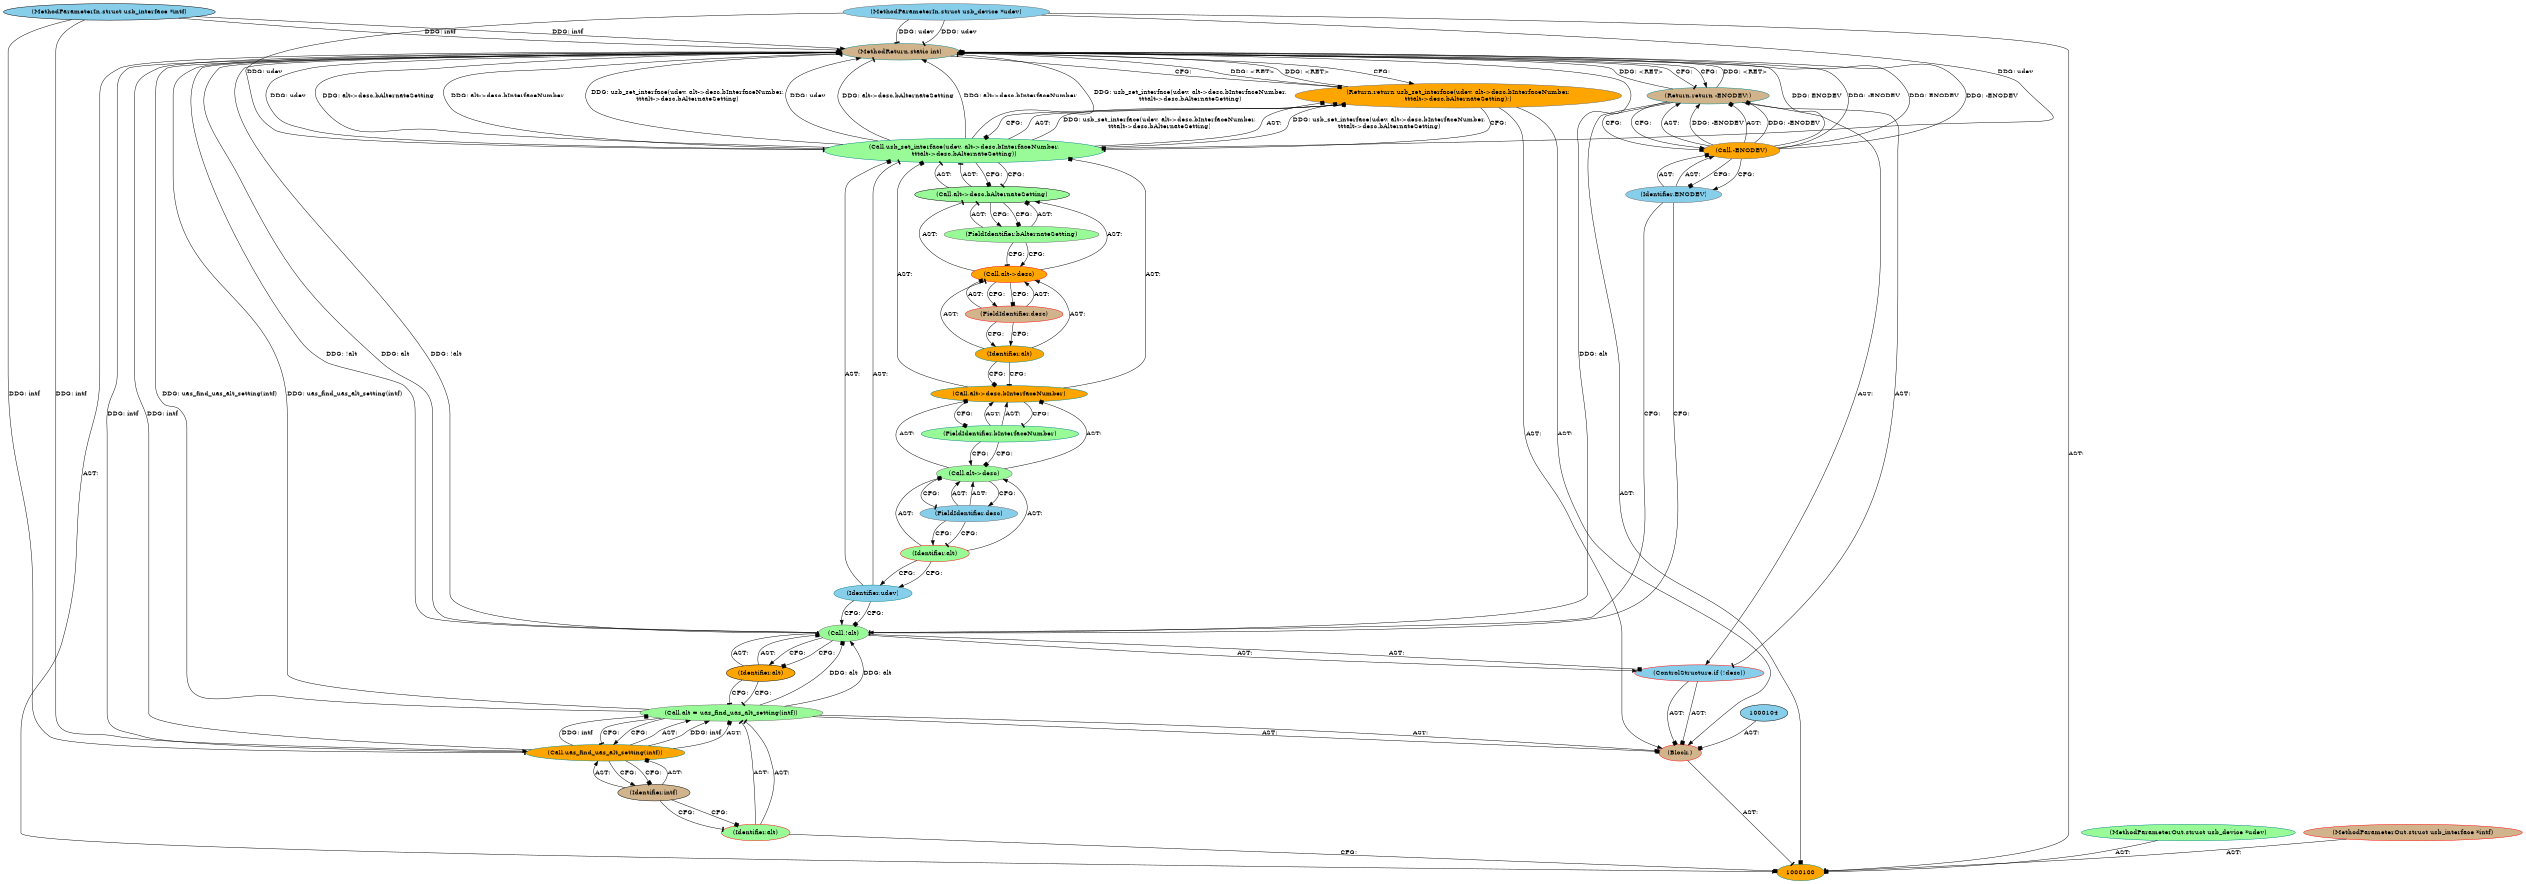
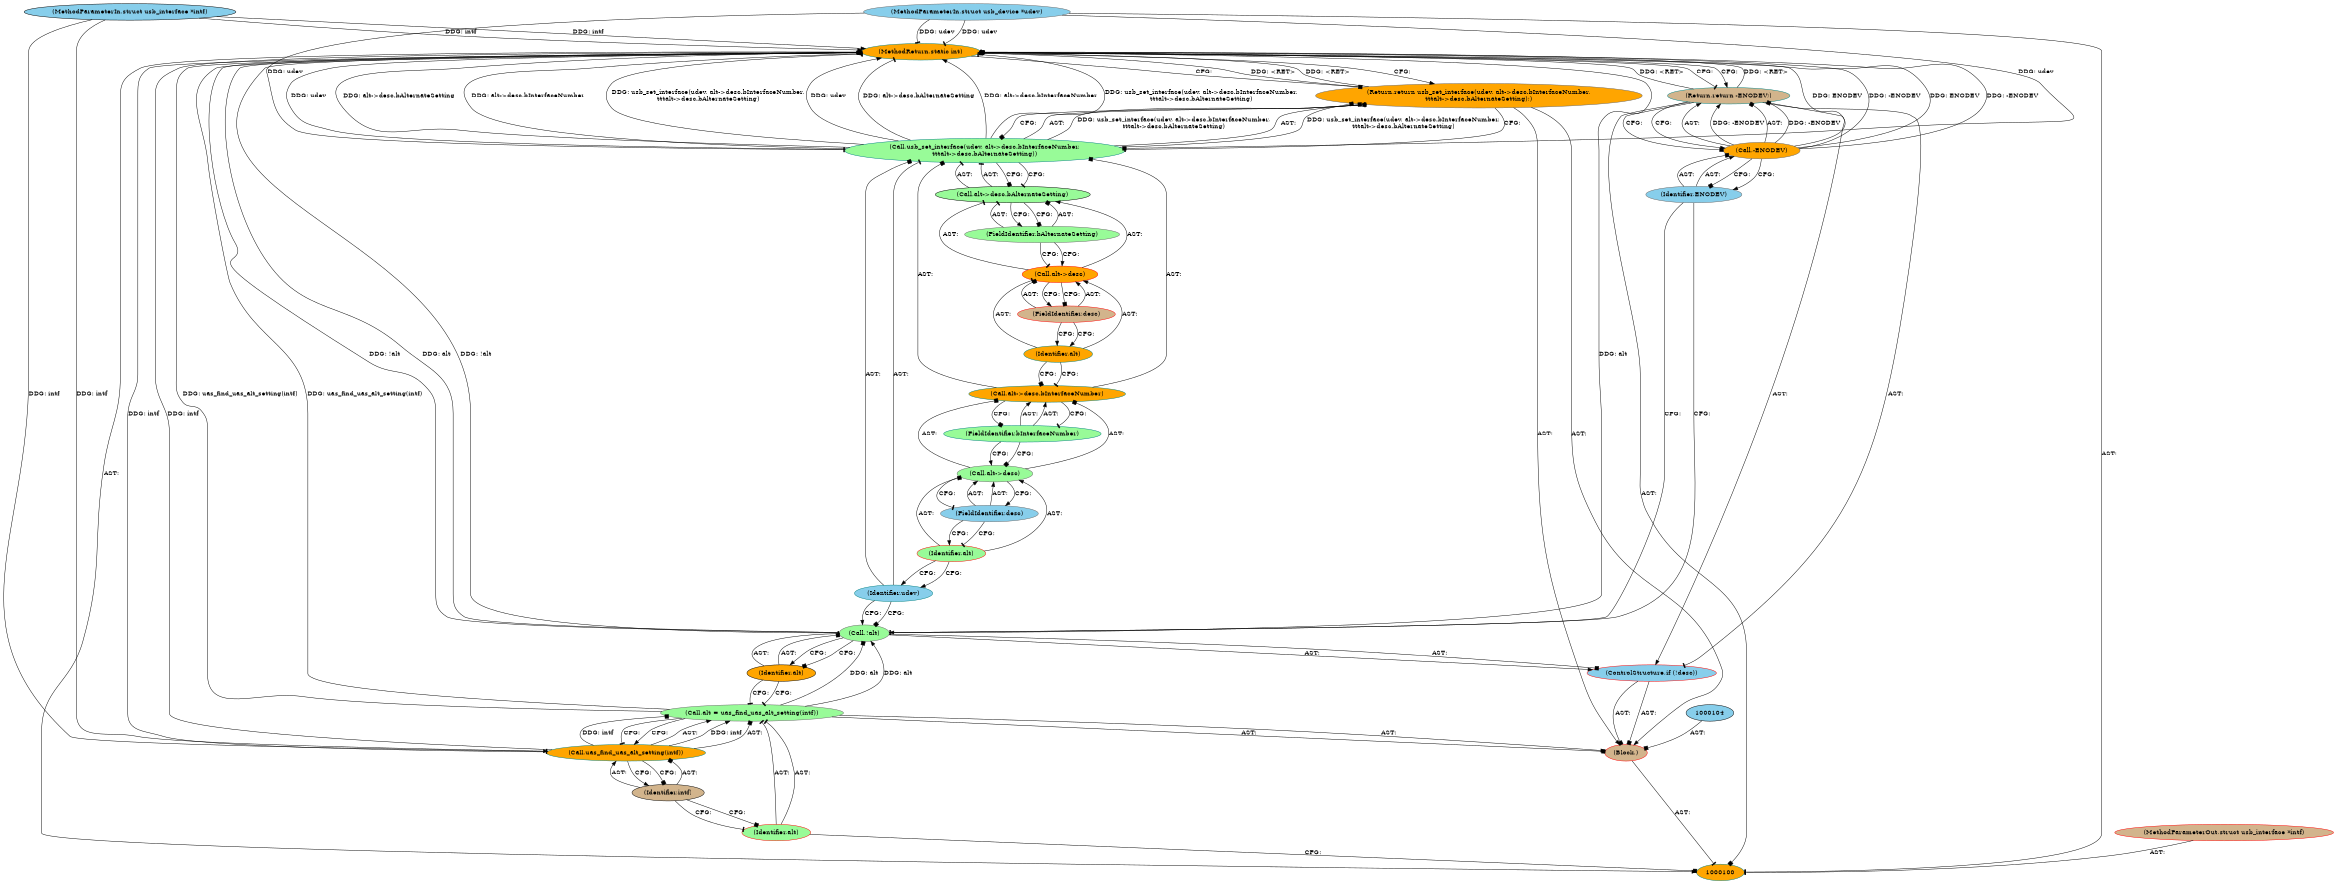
  digraph {
    node [color=teal fillcolor=palegreen style=filled]
    edge [arrowhead=box]
-   n1 [fillcolor=tan label="(MethodReturn,static int)"]
+   n1 [fillcolor=orange label="(MethodReturn,static int)"]
    n2 [color=gray40 fillcolor=orange label="(Return,return usb_set_interface(udev, alt->desc.bInterfaceNumber,\n\t\t\talt->desc.bAlternateSetting);)"]
    n3 [fillcolor=tan label="(Return,return -ENODEV;)"]
    1000100 [fillcolor=orange]
    n5 [label="(Call,usb_set_interface(udev, alt->desc.bInterfaceNumber,\n\t\t\talt->desc.bAlternateSetting))"]
    n6 [color=red fillcolor=tan label="(Block,)"]
    n7 [color=red fillcolor=skyblue label="(ControlStructure,if (!desc))"]
    n8 [color=gray40 fillcolor=orange label="(Call,-ENODEV)"]
    n9 [color=gray40 fillcolor=skyblue label="(MethodParameterIn,struct usb_device *udev)"]
    n10 [color=black label="(Call,alt->desc.bAlternateSetting)"]
-   n11 [label="(MethodParameterOut,struct usb_device *udev)"]
    n12 [fillcolor=skyblue label="(Identifier,udev)"]
    n13 [color=gray40 label="(Call,!alt)"]
    n14 [color=black fillcolor=orange label="(Identifier,alt)"]
    n15 [fillcolor=orange label="(Call,alt->desc.bInterfaceNumber)"]
    n16 [label="(FieldIdentifier,bInterfaceNumber)"]
    n17 [color=gray40 label="(Call,alt->desc)"]
    n18 [color=gray40 fillcolor=skyblue label="(FieldIdentifier,desc)"]
    n19 [color=red label="(Identifier,alt)"]
    n20 [color=gray40 label="(FieldIdentifier,bAlternateSetting)"]
    n21 [color=red fillcolor=orange label="(Call,alt->desc)"]
    n22 [color=red fillcolor=tan label="(FieldIdentifier,desc)"]
    n23 [fillcolor=orange label="(Identifier,alt)"]
    n24 [color=black fillcolor=skyblue label="(MethodParameterIn,struct usb_interface *intf)"]
    n25 [fillcolor=orange label="(Call,uas_find_uas_alt_setting(intf))"]
    n26 [color=gray40 label="(Call,alt = uas_find_uas_alt_setting(intf))"]
    n27 [color=black fillcolor=tan label="(Identifier,intf)"]
    n28 [color=red fillcolor=tan label="(MethodParameterOut,struct usb_interface *intf)"]
    n29 [color=red label="(Identifier,alt)"]
    n30 [color=gray40 fillcolor=skyblue label="(Identifier,ENODEV)"]
    1000104 [color=black fillcolor=skyblue]
    n1 -> n2 [arrowhead=normal label="CFG: "]
    n1 -> n2 [label="CFG: "]
    n1 -> n3 [arrowhead=tee label="CFG: "]
    n1 -> n3 [arrowhead=normal label="CFG: "]
    n1 -> 1000100 [arrowhead=normal label="AST: "]
    n2 -> n1 [label="DDG: <RET>"]
    n2 -> n1 [label="DDG: <RET>"]
    n2 -> n5 [arrowhead=tee label="CFG: "]
    n2 -> n5 [label="CFG: "]
    n2 -> n6 [arrowhead=normal label="AST: "]
    n2 -> n6 [arrowhead=normal label="AST: "]
    n3 -> n1 [arrowhead=tee label="DDG: <RET>"]
    n3 -> n1 [label="DDG: <RET>"]
    n3 -> 1000100 [label="AST: "]
    n3 -> n7 [arrowhead=tee label="AST: "]
    n3 -> n7 [arrowhead=normal label="AST: "]
    n3 -> n8 [label="CFG: "]
    n3 -> n8 [arrowhead=normal label="CFG: "]
    n5 -> n1 [arrowhead=normal label="DDG: udev"]
    n5 -> n1 [arrowhead=tee label="DDG: alt->desc.bAlternateSetting"]
    n5 -> n1 [arrowhead=normal label="DDG: alt->desc.bInterfaceNumber"]
    n5 -> n1 [arrowhead=tee label="DDG: usb_set_interface(udev, alt->desc.bInterfaceNumber,\n\t\t\talt->desc.bAlternateSetting)"]
    n5 -> n1 [label="DDG: udev"]
    n5 -> n1 [arrowhead=tee label="DDG: alt->desc.bAlternateSetting"]
    n5 -> n1 [arrowhead=tee label="DDG: alt->desc.bInterfaceNumber"]
    n5 -> n1 [arrowhead=tee label="DDG: usb_set_interface(udev, alt->desc.bInterfaceNumber,\n\t\t\talt->desc.bAlternateSetting)"]
    n5 -> n2 [label="AST: "]
    n5 -> n2 [arrowhead=tee label="DDG: usb_set_interface(udev, alt->desc.bInterfaceNumber,\n\t\t\talt->desc.bAlternateSetting)"]
    n5 -> n2 [label="AST: "]
    n5 -> n2 [label="DDG: usb_set_interface(udev, alt->desc.bInterfaceNumber,\n\t\t\talt->desc.bAlternateSetting)"]
    n5 -> n10 [label="CFG: "]
    n5 -> n10 [arrowhead=tee label="CFG: "]
    n6 -> 1000100 [arrowhead=tee label="AST: "]
    n7 -> n6 [label="AST: "]
    n7 -> n6 [label="AST: "]
    n8 -> n1 [label="DDG: ENODEV"]
    n8 -> n1 [arrowhead=normal label="DDG: -ENODEV"]
    n8 -> n1 [arrowhead=normal label="DDG: ENODEV"]
    n8 -> n1 [arrowhead=tee label="DDG: -ENODEV"]
    n8 -> n3 [arrowhead=normal label="AST: "]
    n8 -> n3 [arrowhead=normal label="DDG: -ENODEV"]
    n8 -> n3 [label="AST: "]
    n8 -> n3 [label="DDG: -ENODEV"]
    n8 -> n30 [label="CFG: "]
    n8 -> n30 [arrowhead=normal label="CFG: "]
    n9 -> n1 [arrowhead=tee label="DDG: udev"]
    n9 -> n1 [arrowhead=tee label="DDG: udev"]
    n9 -> 1000100 [arrowhead=tee label="AST: "]
    n9 -> n5 [arrowhead=tee label="DDG: udev"]
    n9 -> n5 [label="DDG: udev"]
    n10 -> n5 [arrowhead=tee label="AST: "]
    n10 -> n5 [arrowhead=tee label="AST: "]
    n10 -> n20 [arrowhead=normal label="CFG: "]
    n10 -> n20 [label="CFG: "]
-   n11 -> 1000100 [label="AST: "]
    n12 -> n5 [label="AST: "]
    n12 -> n5 [arrowhead=tee label="AST: "]
    n12 -> n13 [arrowhead=normal label="CFG: "]
    n12 -> n13 [label="CFG: "]
    n13 -> n1 [arrowhead=normal label="DDG: !alt"]
    n13 -> n1 [label="DDG: alt"]
    n13 -> n1 [arrowhead=tee label="DDG: !alt"]
    n13 -> n1 [label="DDG: alt"]
    n13 -> n7 [arrowhead=normal label="AST: "]
    n13 -> n7 [label="AST: "]
    n13 -> n14 [arrowhead=normal label="CFG: "]
    n13 -> n14 [label="CFG: "]
    n14 -> n13 [arrowhead=tee label="AST: "]
    n14 -> n13 [label="AST: "]
    n14 -> n26 [arrowhead=tee label="CFG: "]
    n14 -> n26 [arrowhead=tee label="CFG: "]
    n15 -> n5 [label="AST: "]
    n15 -> n5 [label="AST: "]
    n15 -> n16 [arrowhead=tee label="CFG: "]
    n15 -> n16 [label="CFG: "]
    n16 -> n15 [arrowhead=normal label="AST: "]
    n16 -> n15 [arrowhead=normal label="AST: "]
    n16 -> n17 [label="CFG: "]
    n16 -> n17 [arrowhead=normal label="CFG: "]
    n17 -> n15 [label="AST: "]
    n17 -> n15 [label="AST: "]
    n17 -> n18 [arrowhead=normal label="CFG: "]
    n17 -> n18 [arrowhead=tee label="CFG: "]
    n18 -> n17 [arrowhead=normal label="AST: "]
    n18 -> n17 [arrowhead=normal label="AST: "]
    n18 -> n19 [arrowhead=tee label="CFG: "]
    n18 -> n19 [arrowhead=normal label="CFG: "]
    n19 -> n12 [arrowhead=normal label="CFG: "]
    n19 -> n12 [arrowhead=normal label="CFG: "]
    n19 -> n17 [arrowhead=normal label="AST: "]
    n19 -> n17 [label="AST: "]
    n20 -> n10 [label="AST: "]
    n20 -> n10 [arrowhead=tee label="AST: "]
    n20 -> n21 [arrowhead=tee label="CFG: "]
    n20 -> n21 [arrowhead=normal label="CFG: "]
    n21 -> n10 [arrowhead=tee label="AST: "]
    n21 -> n10 [arrowhead=normal label="AST: "]
    n21 -> n22 [arrowhead=normal label="CFG: "]
    n21 -> n22 [label="CFG: "]
    n22 -> n21 [arrowhead=normal label="AST: "]
    n22 -> n21 [label="AST: "]
    n22 -> n23 [arrowhead=normal label="CFG: "]
    n22 -> n23 [arrowhead=normal label="CFG: "]
    n23 -> n15 [arrowhead=tee label="CFG: "]
    n23 -> n15 [label="CFG: "]
    n23 -> n21 [arrowhead=tee label="AST: "]
    n23 -> n21 [arrowhead=normal label="AST: "]
    n24 -> n1 [arrowhead=normal label="DDG: intf"]
    n24 -> n1 [arrowhead=normal label="DDG: intf"]
    n24 -> n25 [arrowhead=tee label="DDG: intf"]
    n24 -> n25 [arrowhead=normal label="DDG: intf"]
    n25 -> n1 [arrowhead=tee label="DDG: intf"]
    n25 -> n1 [arrowhead=tee label="DDG: intf"]
    n25 -> n26 [arrowhead=normal label="AST: "]
    n25 -> n26 [arrowhead=normal label="DDG: intf"]
    n25 -> n26 [label="AST: "]
    n25 -> n26 [label="DDG: intf"]
    n25 -> n27 [arrowhead=normal label="CFG: "]
    n25 -> n27 [label="CFG: "]
    n26 -> n1 [arrowhead=normal label="DDG: uas_find_uas_alt_setting(intf)"]
    n26 -> n1 [label="DDG: uas_find_uas_alt_setting(intf)"]
    n26 -> n6 [label="AST: "]
    n26 -> n6 [arrowhead=normal label="AST: "]
    n26 -> n13 [label="DDG: alt"]
    n26 -> n13 [arrowhead=normal label="DDG: alt"]
    n26 -> n25 [arrowhead=normal label="CFG: "]
    n26 -> n25 [arrowhead=tee label="CFG: "]
    n27 -> n25 [label="AST: "]
    n27 -> n25 [arrowhead=normal label="AST: "]
    n27 -> n29 [label="CFG: "]
    n27 -> n29 [arrowhead=tee label="CFG: "]
    n28 -> 1000100 [arrowhead=tee label="AST: "]
    n29 -> 1000100 [label="CFG: "]
    n29 -> n26 [arrowhead=tee label="AST: "]
    n29 -> n26 [arrowhead=tee label="AST: "]
    n30 -> n8 [label="AST: "]
    n30 -> n8 [arrowhead=normal label="AST: "]
    n30 -> n13 [arrowhead=tee label="CFG: "]
    n30 -> n13 [arrowhead=normal label="CFG: "]
    1000104 -> n6 [label="AST: "]
  }
